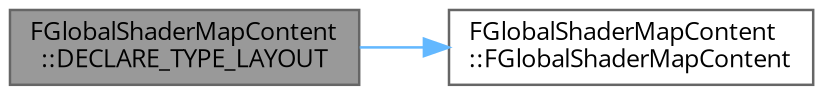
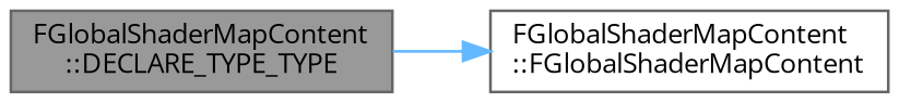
  digraph {
    rankdir=LR
    fontname="Open Sans"
    node [fontname="Open Sans" fontsize=10 shape=box style=filled]
-   n1 [color=gray40 fillcolor=grey60 fontcolor=black height=0.2 label="FGlobalShaderMapContent\l::DECLARE_TYPE_LAYOUT" width=0.4]
+   n1 [color=gray40 fillcolor=grey60 fontcolor=black height=0.2 label="FGlobalShaderMapContent\l::DECLARE_TYPE_TYPE" width=0.4]
    n2 [color=grey40 fillcolor=white height=0.2 label="FGlobalShaderMapContent\l::FGlobalShaderMapContent" width=0.4]
    n1 -> n2 [color=steelblue1 fontname="Open Sans" fontsize=10 labelfontname=Helvetica labelfontsize=10 style=solid]
  }
